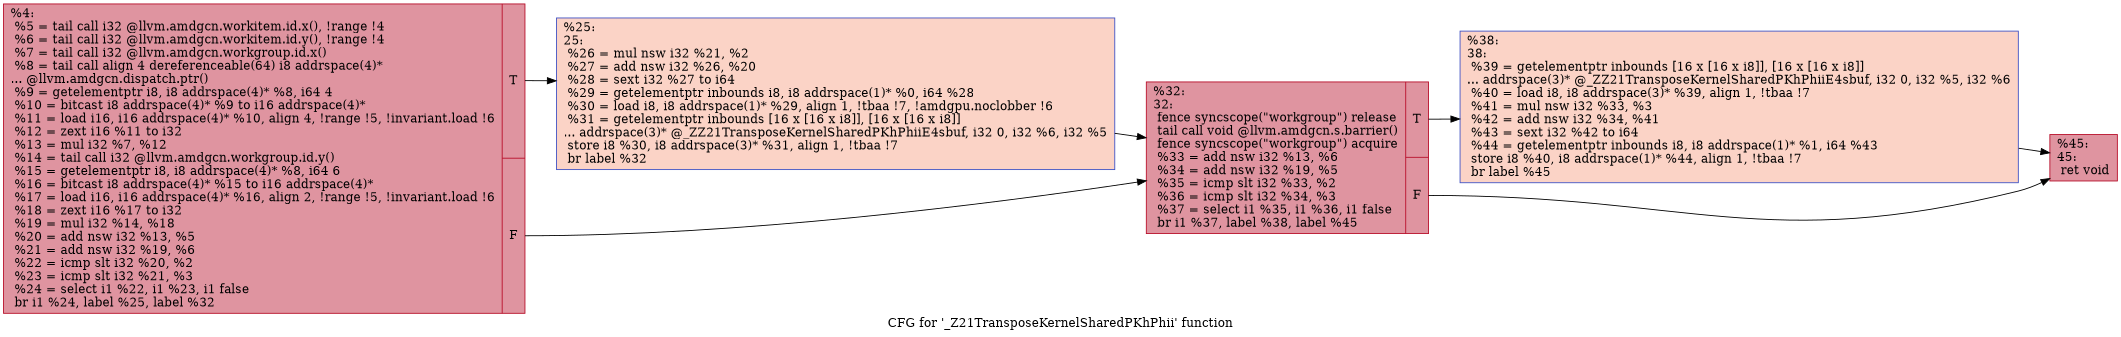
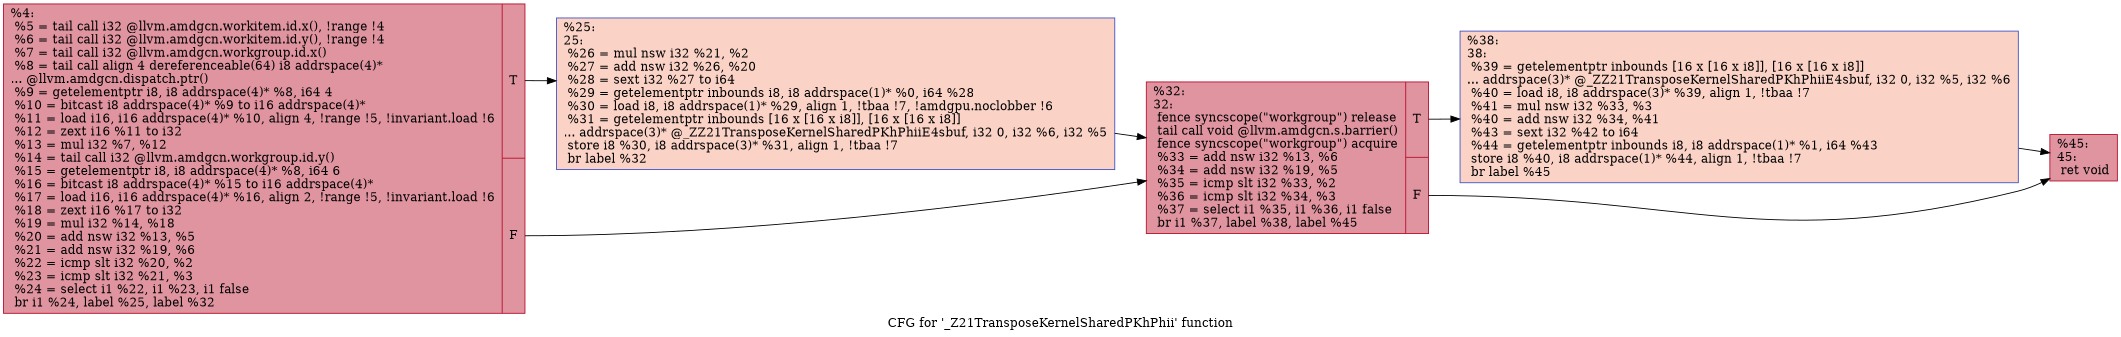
  digraph {
    label="CFG for '_Z21TransposeKernelSharedPKhPhii' function"
    rankdir=LR
    node [color="#b70d28ff" fillcolor="#b70d2870" shape=record style=filled]
    n1 [label="{%4:\l  %5 = tail call i32 @llvm.amdgcn.workitem.id.x(), !range !4\l  %6 = tail call i32 @llvm.amdgcn.workitem.id.y(), !range !4\l  %7 = tail call i32 @llvm.amdgcn.workgroup.id.x()\l  %8 = tail call align 4 dereferenceable(64) i8 addrspace(4)*\l... @llvm.amdgcn.dispatch.ptr()\l  %9 = getelementptr i8, i8 addrspace(4)* %8, i64 4\l  %10 = bitcast i8 addrspace(4)* %9 to i16 addrspace(4)*\l  %11 = load i16, i16 addrspace(4)* %10, align 4, !range !5, !invariant.load !6\l  %12 = zext i16 %11 to i32\l  %13 = mul i32 %7, %12\l  %14 = tail call i32 @llvm.amdgcn.workgroup.id.y()\l  %15 = getelementptr i8, i8 addrspace(4)* %8, i64 6\l  %16 = bitcast i8 addrspace(4)* %15 to i16 addrspace(4)*\l  %17 = load i16, i16 addrspace(4)* %16, align 2, !range !5, !invariant.load !6\l  %18 = zext i16 %17 to i32\l  %19 = mul i32 %14, %18\l  %20 = add nsw i32 %13, %5\l  %21 = add nsw i32 %19, %6\l  %22 = icmp slt i32 %20, %2\l  %23 = icmp slt i32 %21, %3\l  %24 = select i1 %22, i1 %23, i1 false\l  br i1 %24, label %25, label %32\l|{<s0>T|<s1>F}}"]
    n2 [color="#3d50c3ff" fillcolor="#f59c7d70" label="{%25:\l25:                                               \l  %26 = mul nsw i32 %21, %2\l  %27 = add nsw i32 %26, %20\l  %28 = sext i32 %27 to i64\l  %29 = getelementptr inbounds i8, i8 addrspace(1)* %0, i64 %28\l  %30 = load i8, i8 addrspace(1)* %29, align 1, !tbaa !7, !amdgpu.noclobber !6\l  %31 = getelementptr inbounds [16 x [16 x i8]], [16 x [16 x i8]]\l... addrspace(3)* @_ZZ21TransposeKernelSharedPKhPhiiE4sbuf, i32 0, i32 %6, i32 %5\l  store i8 %30, i8 addrspace(3)* %31, align 1, !tbaa !7\l  br label %32\l}"]
    n3 [label="{%32:\l32:                                               \l  fence syncscope(\"workgroup\") release\l  tail call void @llvm.amdgcn.s.barrier()\l  fence syncscope(\"workgroup\") acquire\l  %33 = add nsw i32 %13, %6\l  %34 = add nsw i32 %19, %5\l  %35 = icmp slt i32 %33, %2\l  %36 = icmp slt i32 %34, %3\l  %37 = select i1 %35, i1 %36, i1 false\l  br i1 %37, label %38, label %45\l|{<s0>T|<s1>F}}"]
-   n4 [color="#3d50c3ff" fillcolor="#f59c7d70" label="{%38:\l38:                                               \l  %39 = getelementptr inbounds [16 x [16 x i8]], [16 x [16 x i8]]\l... addrspace(3)* @_ZZ21TransposeKernelSharedPKhPhiiE4sbuf, i32 0, i32 %5, i32 %6\l  %40 = load i8, i8 addrspace(3)* %39, align 1, !tbaa !7\l  %41 = mul nsw i32 %33, %3\l  %42 = add nsw i32 %34, %41\l  %43 = sext i32 %42 to i64\l  %44 = getelementptr inbounds i8, i8 addrspace(1)* %1, i64 %43\l  store i8 %40, i8 addrspace(1)* %44, align 1, !tbaa !7\l  br label %45\l}"]
+   n4 [color="#3d50c3ff" fillcolor="#f59c7d70" label="{%38:\l38:                                               \l  %39 = getelementptr inbounds [16 x [16 x i8]], [16 x [16 x i8]]\l... addrspace(3)* @_ZZ21TransposeKernelSharedPKhPhiiE4sbuf, i32 0, i32 %5, i32 %6\l  %40 = load i8, i8 addrspace(3)* %39, align 1, !tbaa !7\l  %41 = mul nsw i32 %33, %3\l  %40 = add nsw i32 %34, %41\l  %43 = sext i32 %42 to i64\l  %44 = getelementptr inbounds i8, i8 addrspace(1)* %1, i64 %43\l  store i8 %40, i8 addrspace(1)* %44, align 1, !tbaa !7\l  br label %45\l}"]
    n5 [label="{%45:\l45:                                               \l  ret void\l}"]
    n1 -> n2 [tailport=s0]
    n1 -> n3 [tailport=s1]
    n2 -> n3
    n3 -> n4 [tailport=s0]
    n3 -> n5 [tailport=s1]
    n4 -> n5
  }
